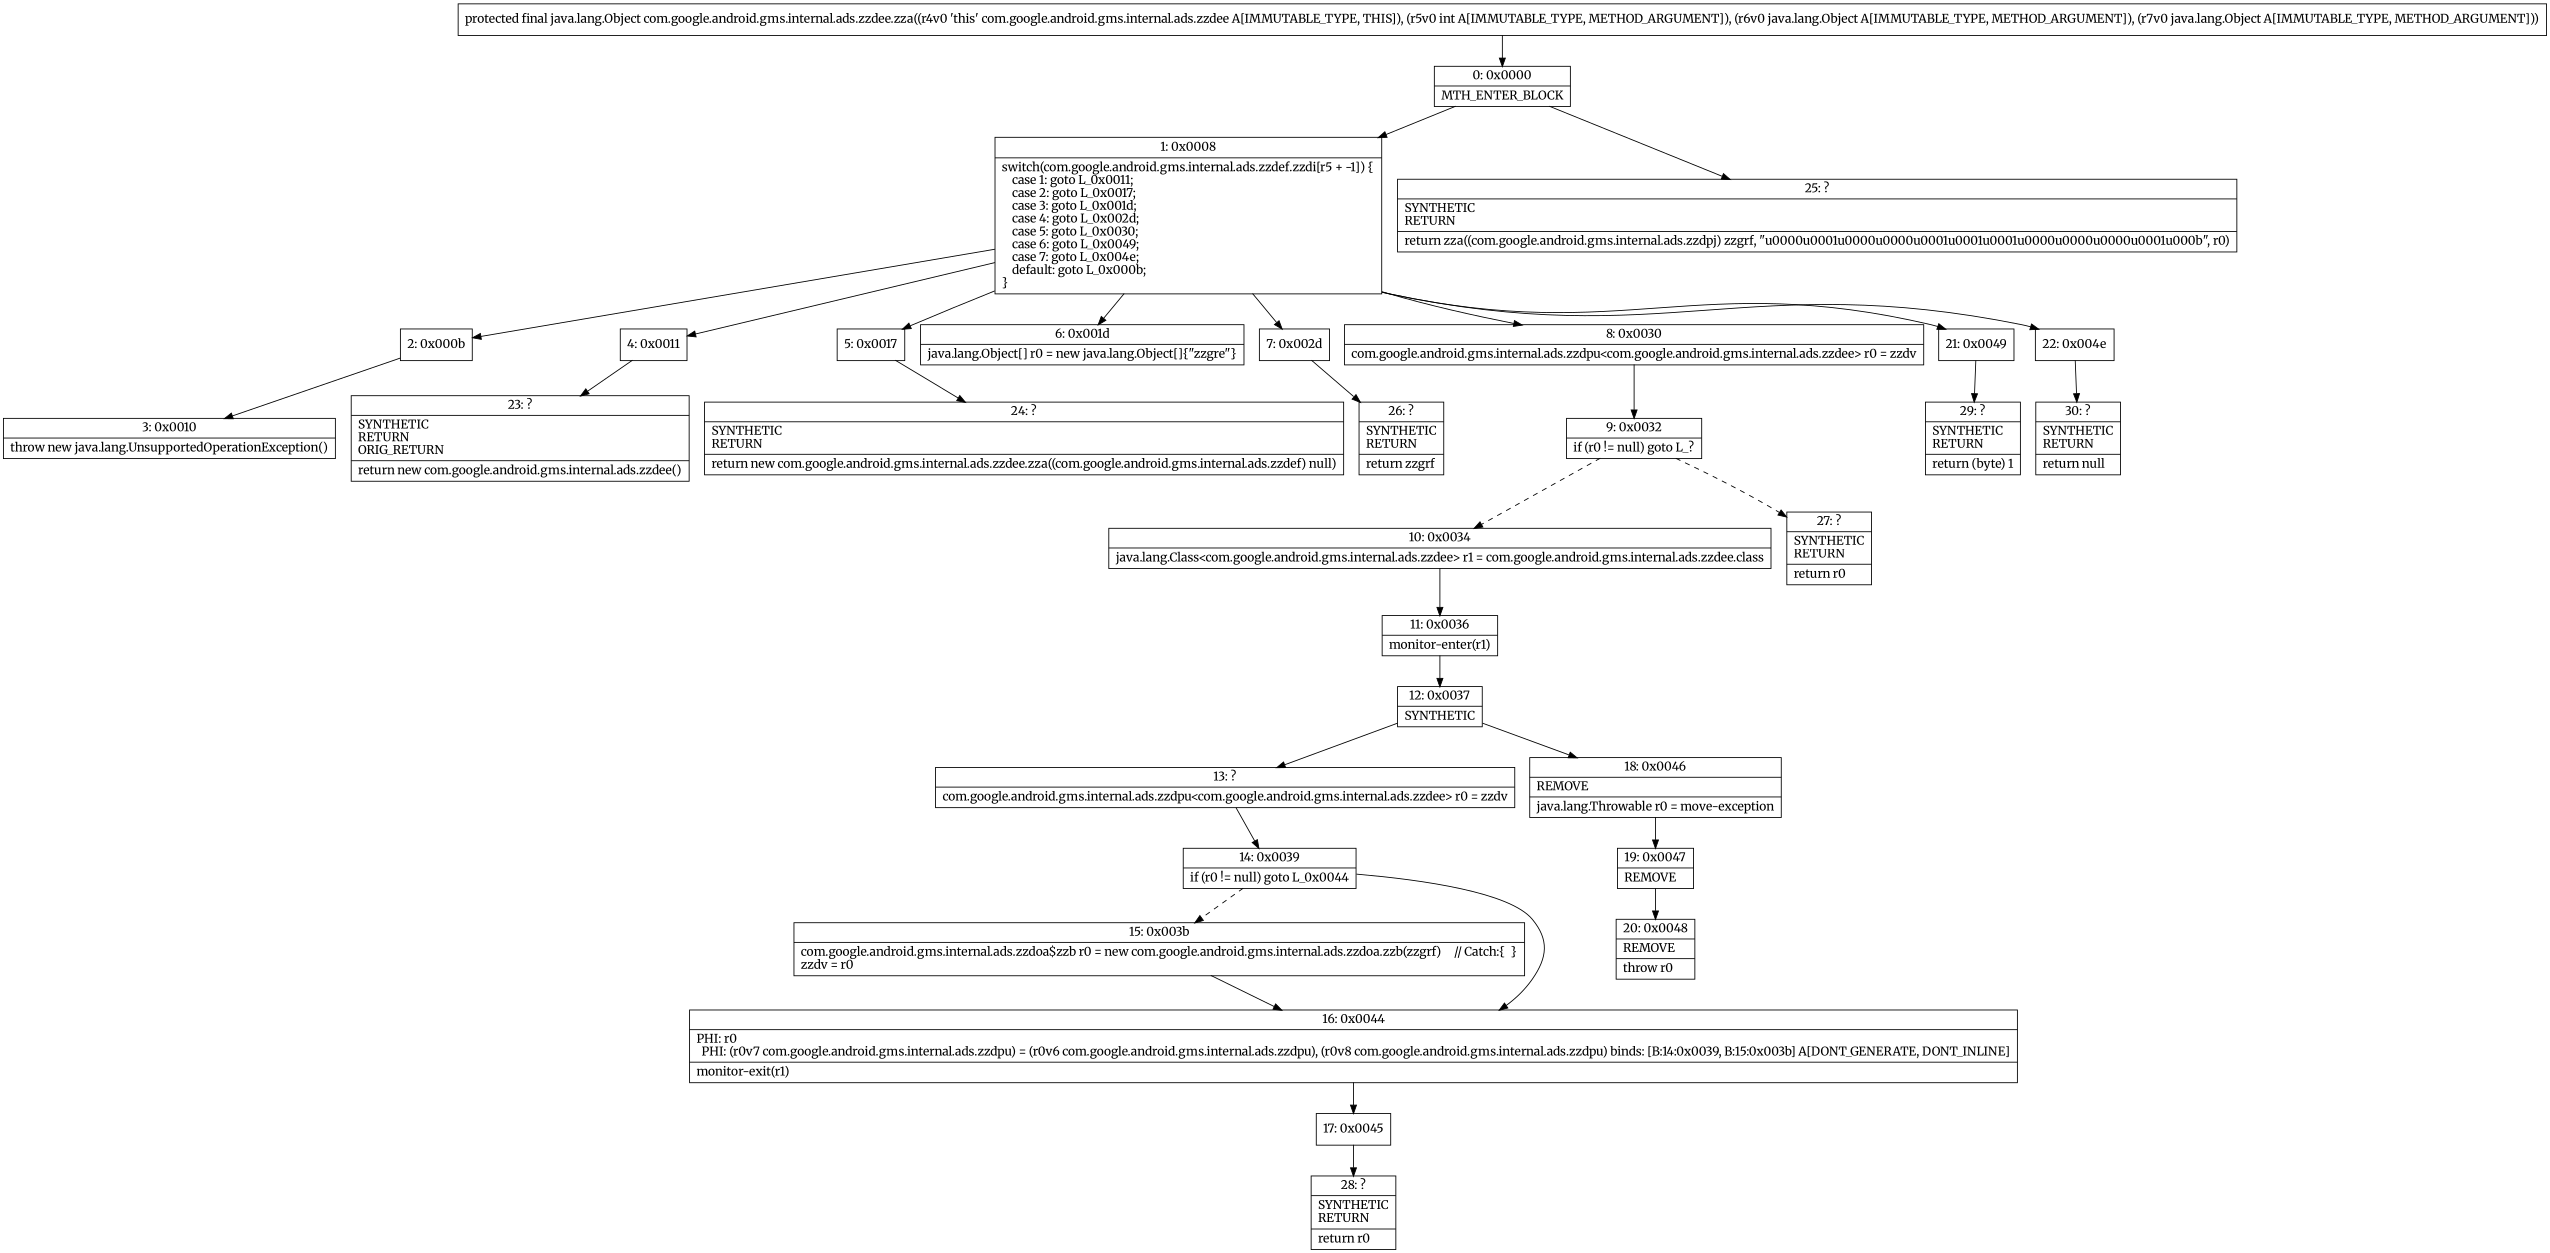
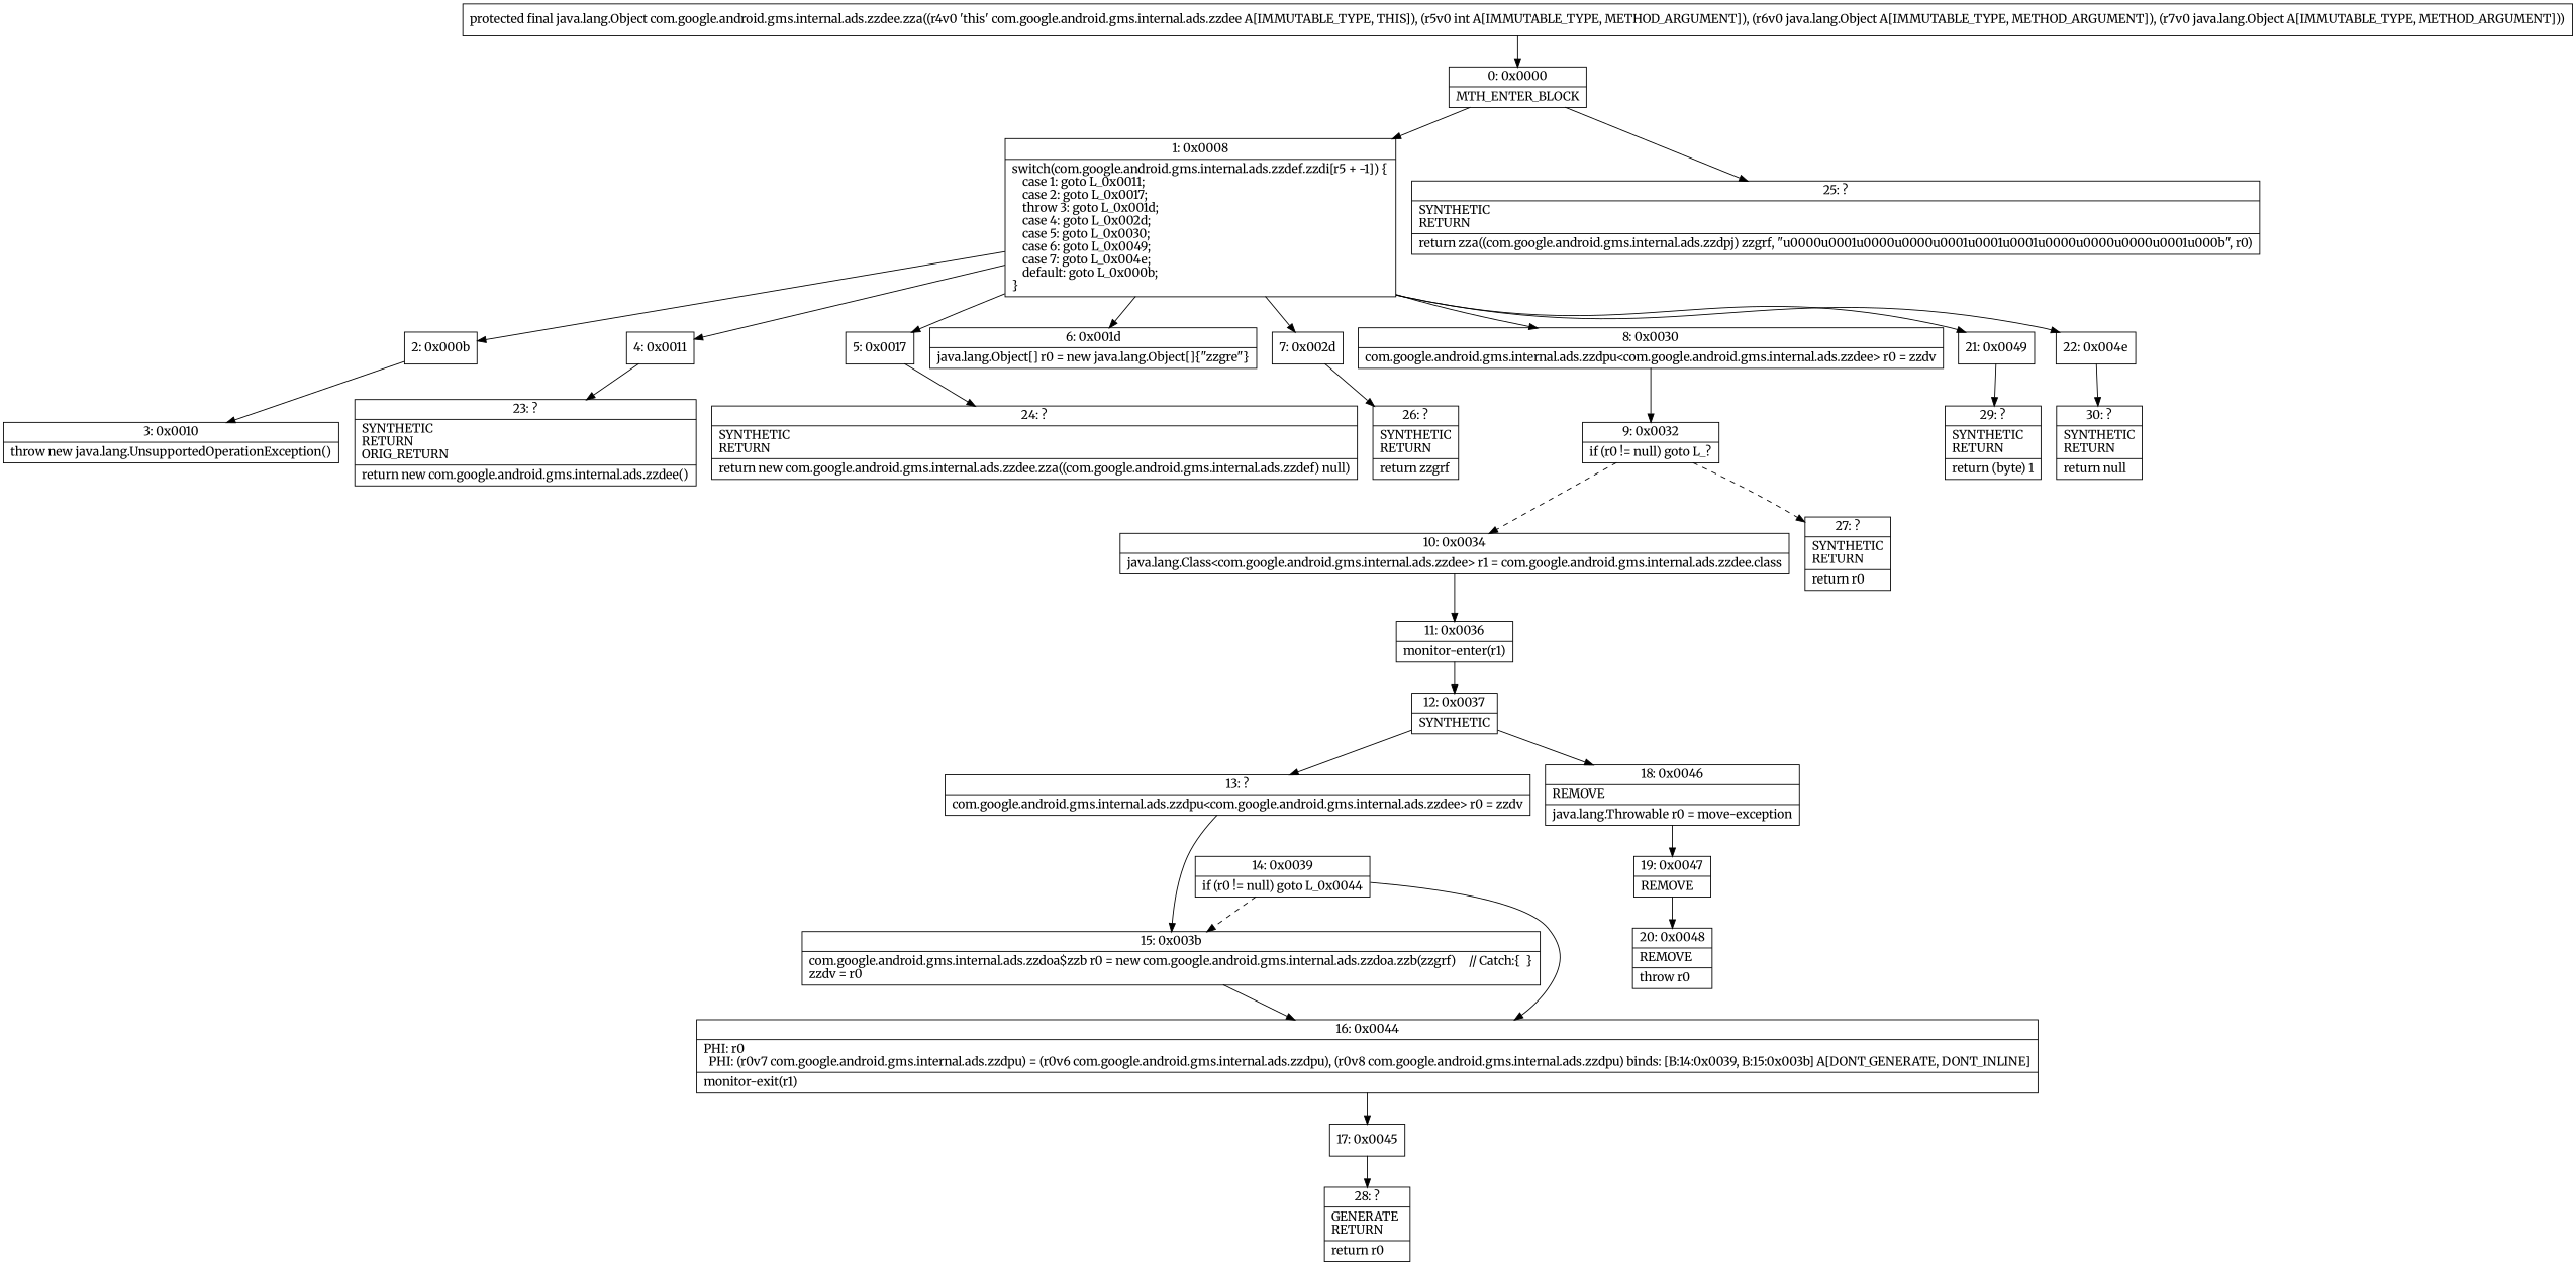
  digraph {
    fontname=Merriweather
    node [fontname=Merriweather shape=record]
    edge [fontname=Merriweather]
    n1 [label="{0\:\ 0x0000|MTH_ENTER_BLOCK\l}"]
-   n2 [label="{1\:\ 0x0008|switch(com.google.android.gms.internal.ads.zzdef.zzdi[r5 + \-1]) \{\l    case 1: goto L_0x0011;\l    case 2: goto L_0x0017;\l    case 3: goto L_0x001d;\l    case 4: goto L_0x002d;\l    case 5: goto L_0x0030;\l    case 6: goto L_0x0049;\l    case 7: goto L_0x004e;\l    default: goto L_0x000b;\l\}\l}"]
+   n2 [label="{1\:\ 0x0008|switch(com.google.android.gms.internal.ads.zzdef.zzdi[r5 + \-1]) \{\l    case 1: goto L_0x0011;\l    case 2: goto L_0x0017;\l    throw 3: goto L_0x001d;\l    case 4: goto L_0x002d;\l    case 5: goto L_0x0030;\l    case 6: goto L_0x0049;\l    case 7: goto L_0x004e;\l    default: goto L_0x000b;\l\}\l}"]
    n3 [label="{25\:\ ?|SYNTHETIC\lRETURN\l|return zza((com.google.android.gms.internal.ads.zzdpj) zzgrf, \"u0000u0001u0000u0000u0001u0001u0001u0000u0000u0000u0001u000b\", r0)\l}"]
    n4 [label="{2\:\ 0x000b}"]
    n5 [label="{4\:\ 0x0011}"]
    n6 [label="{5\:\ 0x0017}"]
    n7 [label="{6\:\ 0x001d|java.lang.Object[] r0 = new java.lang.Object[]\{\"zzgre\"\}\l}"]
    n8 [label="{7\:\ 0x002d}"]
    n9 [label="{8\:\ 0x0030|com.google.android.gms.internal.ads.zzdpu\<com.google.android.gms.internal.ads.zzdee\> r0 = zzdv\l}"]
    n10 [label="{21\:\ 0x0049}"]
    n11 [label="{22\:\ 0x004e}"]
    n12 [label="{3\:\ 0x0010|throw new java.lang.UnsupportedOperationException()\l}"]
    n13 [label="{23\:\ ?|SYNTHETIC\lRETURN\lORIG_RETURN\l|return new com.google.android.gms.internal.ads.zzdee()\l}"]
    n14 [label="{24\:\ ?|SYNTHETIC\lRETURN\l|return new com.google.android.gms.internal.ads.zzdee.zza((com.google.android.gms.internal.ads.zzdef) null)\l}"]
    n15 [label="{26\:\ ?|SYNTHETIC\lRETURN\l|return zzgrf\l}"]
    n16 [label="{9\:\ 0x0032|if (r0 != null) goto L_?\l}"]
    n17 [label="{29\:\ ?|SYNTHETIC\lRETURN\l|return (byte) 1\l}"]
    n18 [label="{30\:\ ?|SYNTHETIC\lRETURN\l|return null\l}"]
    n19 [label="{10\:\ 0x0034|java.lang.Class\<com.google.android.gms.internal.ads.zzdee\> r1 = com.google.android.gms.internal.ads.zzdee.class\l}"]
    n20 [label="{27\:\ ?|SYNTHETIC\lRETURN\l|return r0\l}"]
    n21 [label="{11\:\ 0x0036|monitor\-enter(r1)\l}"]
    n22 [label="{12\:\ 0x0037|SYNTHETIC\l}"]
    n23 [label="{13\:\ ?|com.google.android.gms.internal.ads.zzdpu\<com.google.android.gms.internal.ads.zzdee\> r0 = zzdv\l}"]
    n24 [label="{18\:\ 0x0046|REMOVE\l|java.lang.Throwable r0 = move\-exception\l}"]
    n25 [label="{14\:\ 0x0039|if (r0 != null) goto L_0x0044\l}"]
    n26 [label="{19\:\ 0x0047|REMOVE\l}"]
    n27 [label="{15\:\ 0x003b|com.google.android.gms.internal.ads.zzdoa$zzb r0 = new com.google.android.gms.internal.ads.zzdoa.zzb(zzgrf)     \/\/ Catch:\{  \}\lzzdv = r0\l}"]
    n28 [label="{16\:\ 0x0044|PHI: r0 \l  PHI: (r0v7 com.google.android.gms.internal.ads.zzdpu) = (r0v6 com.google.android.gms.internal.ads.zzdpu), (r0v8 com.google.android.gms.internal.ads.zzdpu) binds: [B:14:0x0039, B:15:0x003b] A[DONT_GENERATE, DONT_INLINE]\l|monitor\-exit(r1)\l}"]
    n29 [label="{17\:\ 0x0045}"]
-   n30 [label="{28\:\ ?|SYNTHETIC\lRETURN\l|return r0\l}"]
+   n30 [label="{28\:\ ?|GENERATE\lRETURN\l|return r0\l}"]
    n31 [label="{20\:\ 0x0048|REMOVE\l|throw r0\l}"]
    n32 [label="{protected final java.lang.Object com.google.android.gms.internal.ads.zzdee.zza((r4v0 'this' com.google.android.gms.internal.ads.zzdee A[IMMUTABLE_TYPE, THIS]), (r5v0 int A[IMMUTABLE_TYPE, METHOD_ARGUMENT]), (r6v0 java.lang.Object A[IMMUTABLE_TYPE, METHOD_ARGUMENT]), (r7v0 java.lang.Object A[IMMUTABLE_TYPE, METHOD_ARGUMENT])) }"]
    n1 -> n2
    n1 -> n3
    n2 -> n4
    n2 -> n5
    n2 -> n6
    n2 -> n7
    n2 -> n8
    n2 -> n9
    n2 -> n10
    n2 -> n11
    n4 -> n12
    n5 -> n13
    n6 -> n14
    n8 -> n15
    n9 -> n16
    n10 -> n17
    n11 -> n18
    n16 -> n19 [style=dashed]
    n16 -> n20 [style=dashed]
    n19 -> n21
    n21 -> n22
    n22 -> n23
    n22 -> n24
-   n23 -> n25
+   n23 -> n27
    n24 -> n26
    n25 -> n27 [style=dashed]
    n25 -> n28
    n26 -> n31
    n27 -> n28
    n28 -> n29
    n29 -> n30
    n32 -> n1
  }
